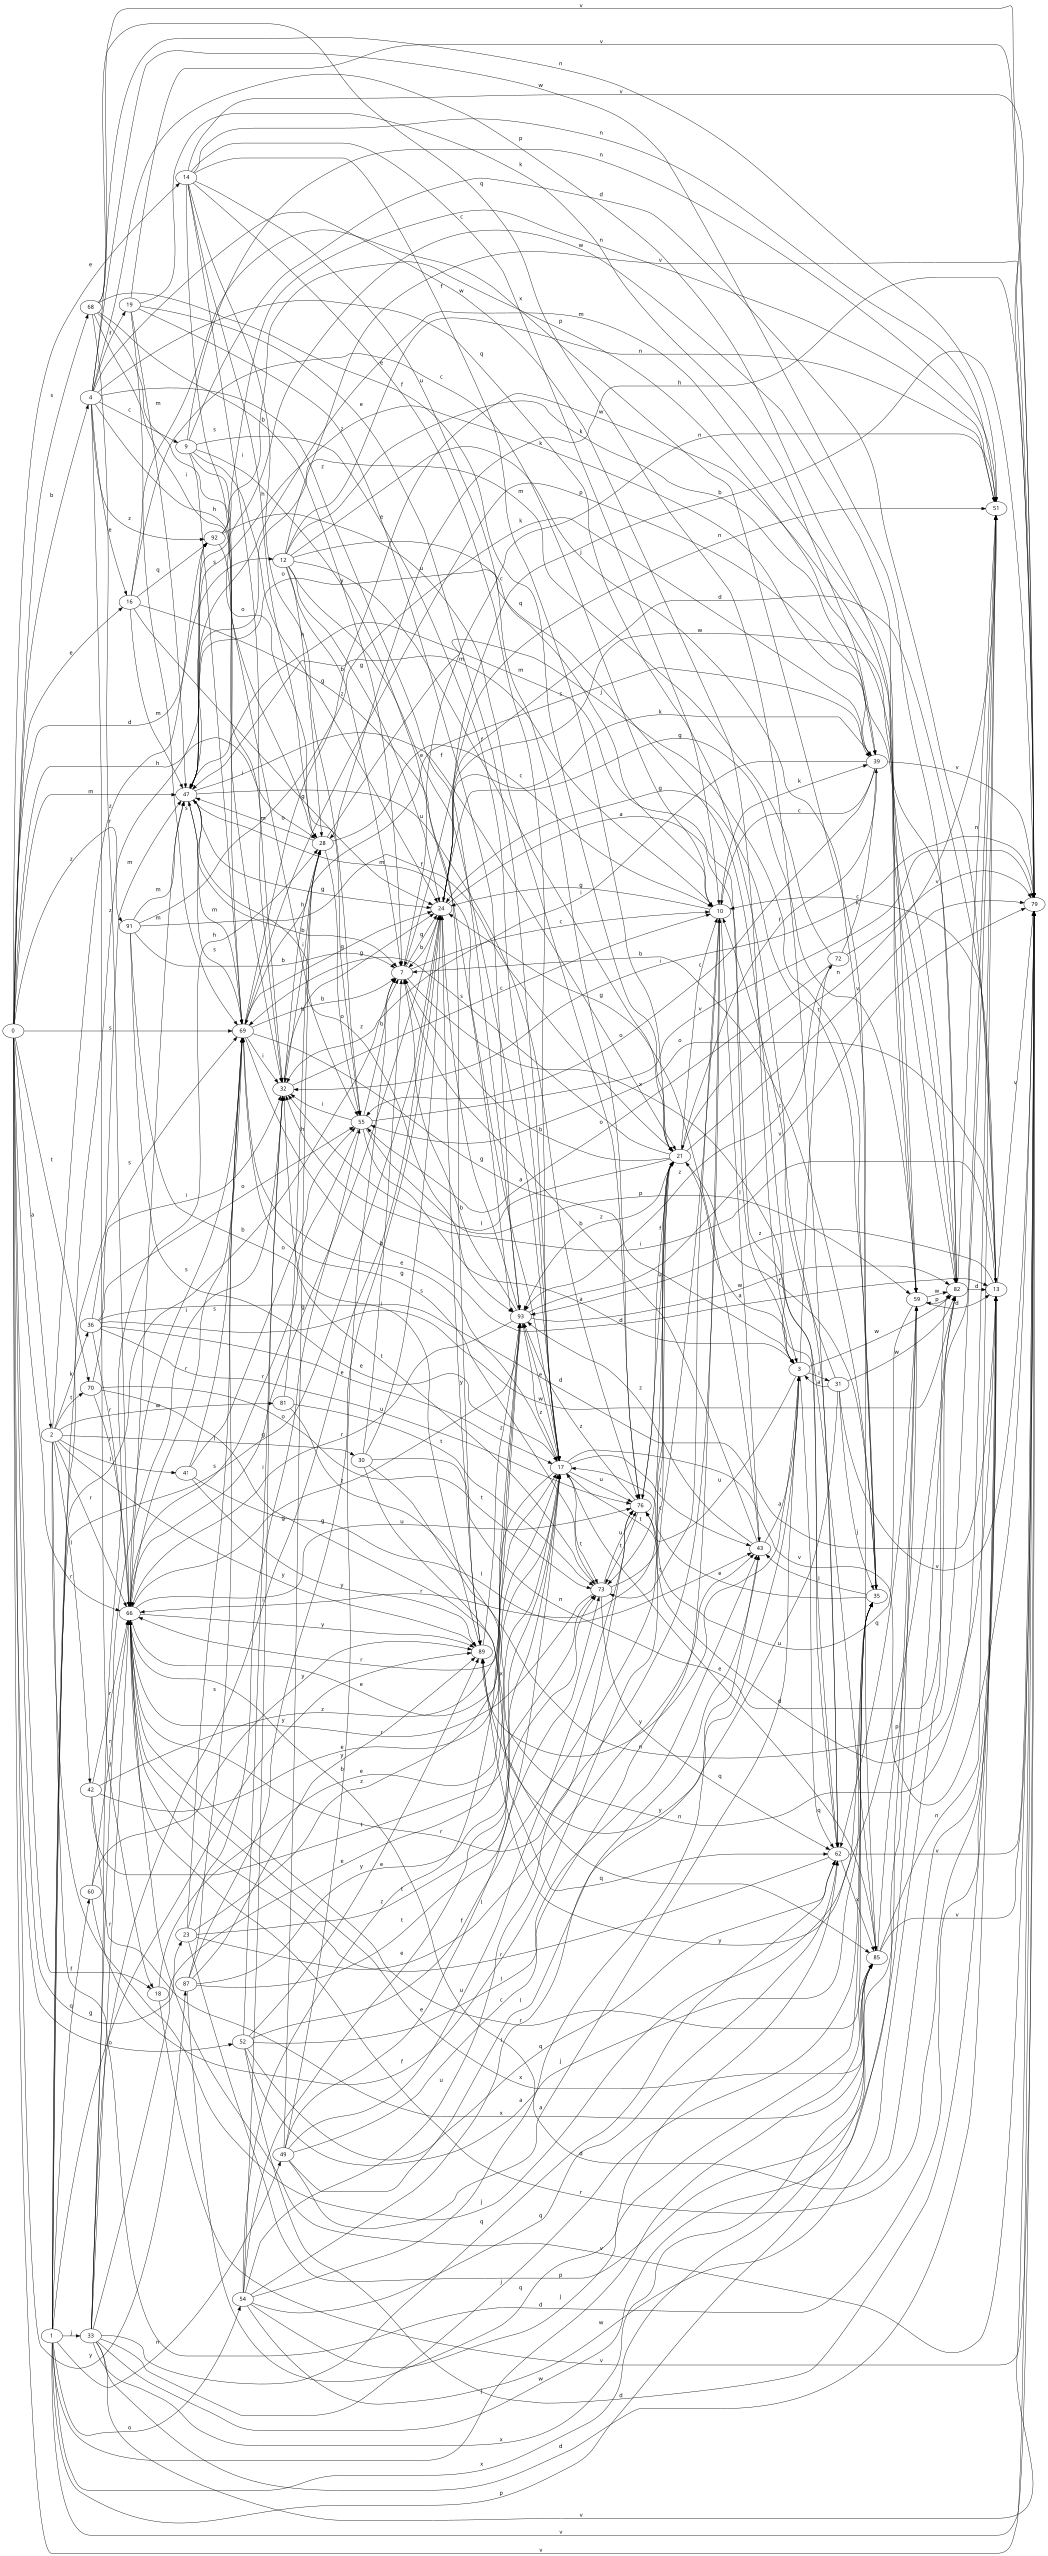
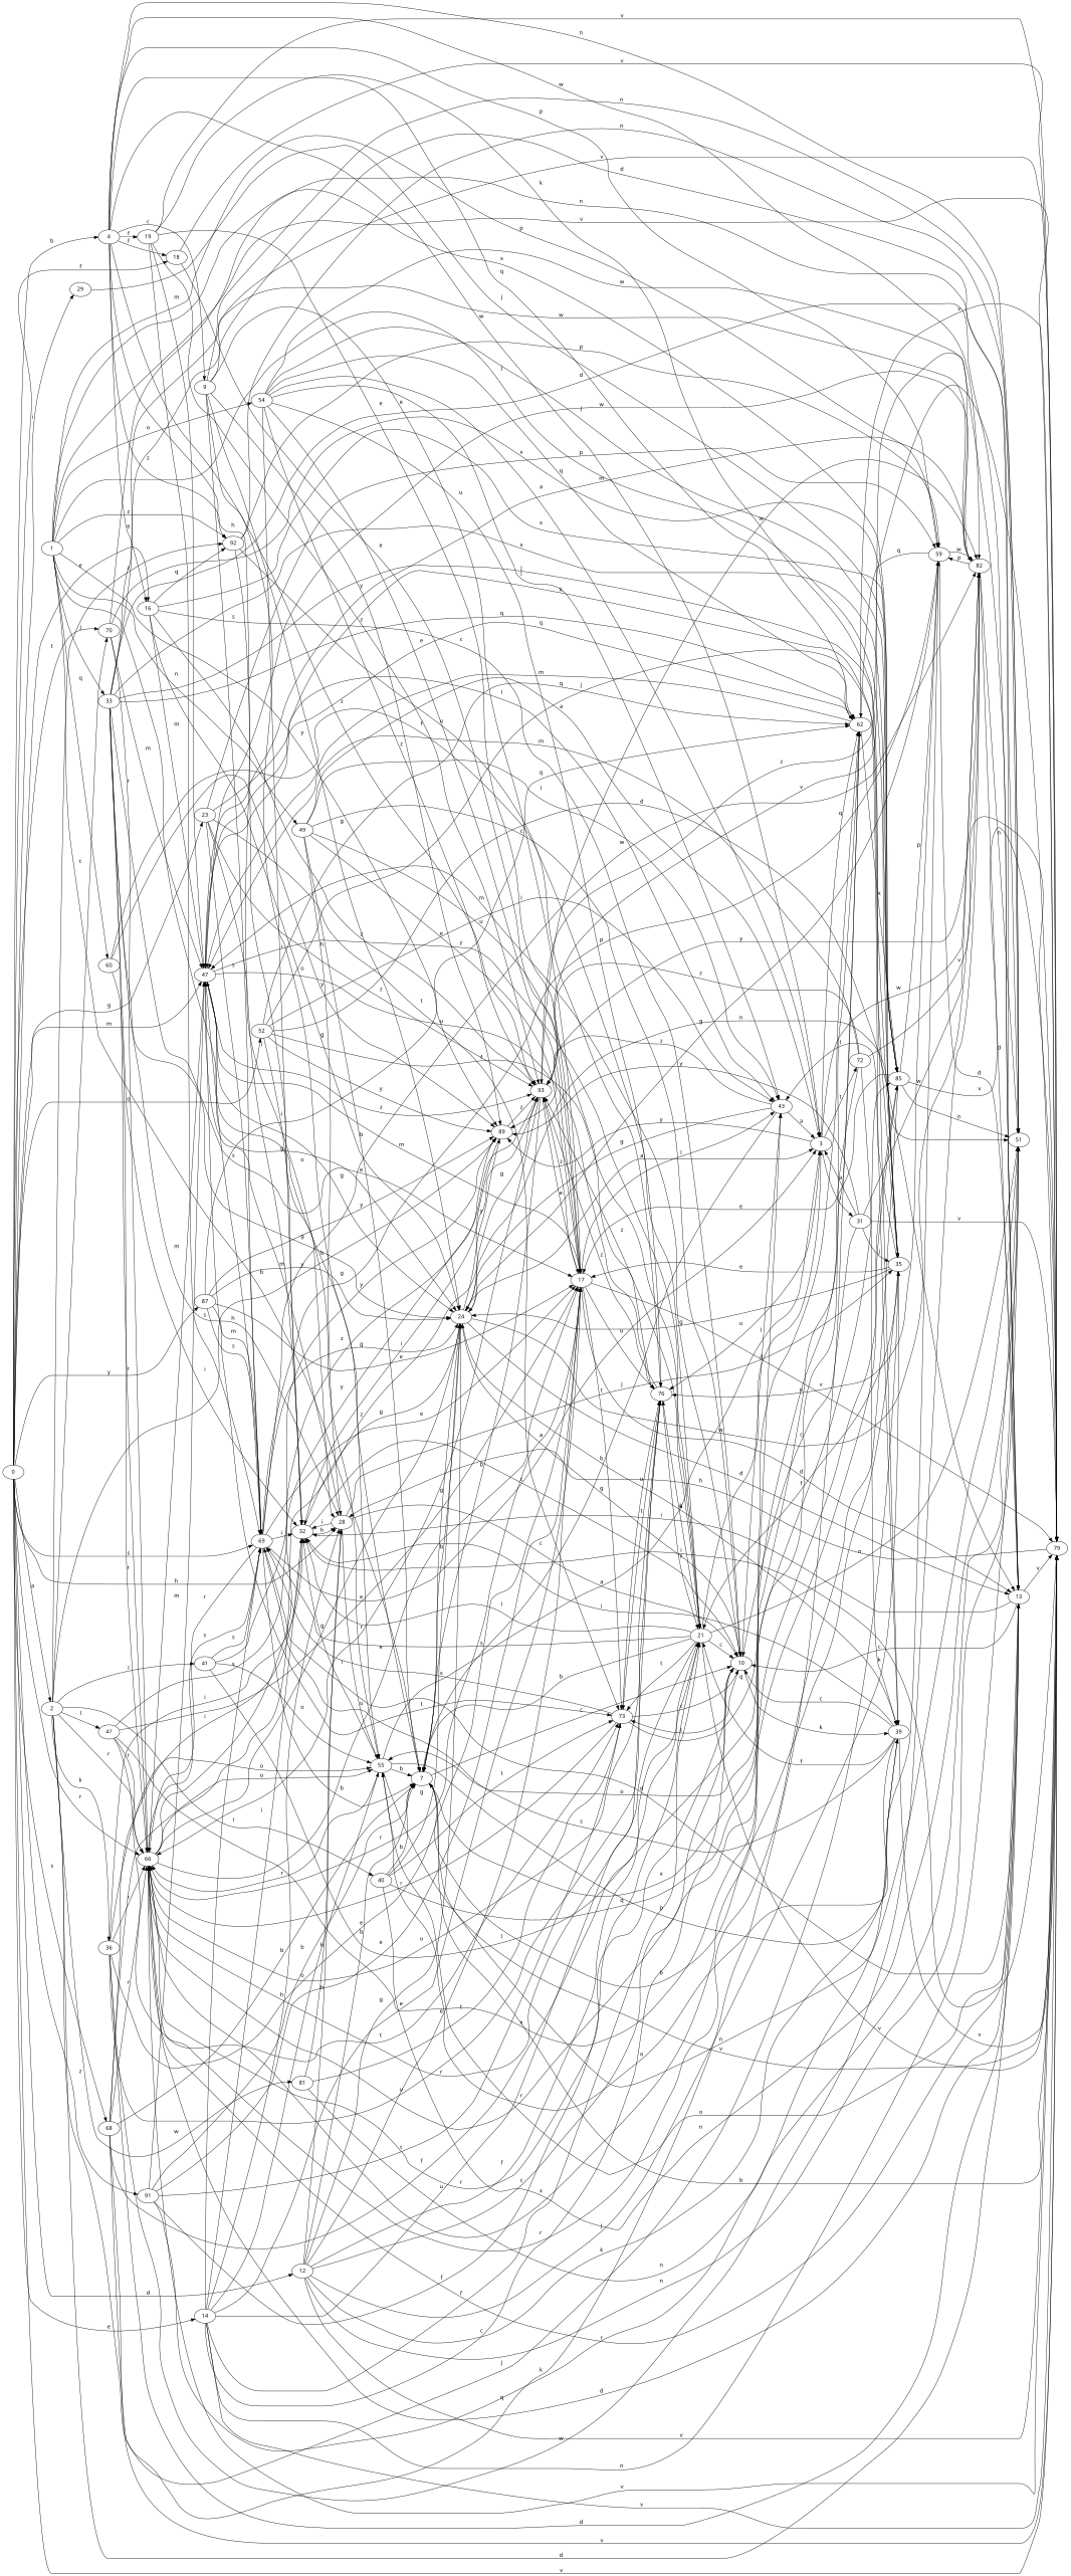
  strict digraph {
    fontname="Noto Sans"
    rankdir=LR
    node [fontname="Noto Sans"]
    edge [fontname="Noto Sans"]
    0
    2
    4
    12
    14
    16
    18
    23
    28
+   29
    47
    52
    66
    68
    69
    70
    79
    87
    91
    35
    89
    92
    13
    36
-   40 [label=30]
+   40
    41
    42
    81
    59
    3
    62
    82
    9
    19
    51
    93
    7
    24
    10
    17
    39
    21
    76
    55
    32
    85
    43
    73
    1
    33
    49
    54
    60
    31
    72
    0 -> 2 [label=a]
    0 -> 4 [label=b]
    0 -> 12 [label=d]
    0 -> 14 [label=e]
    0 -> 16 [label=e]
    0 -> 18 [label=f]
    0 -> 23 [label=g]
    0 -> 28 [label=h]
+   0 -> 29 [label=i]
    0 -> 47 [label=m]
    0 -> 52 [label=o]
    0 -> 66 [label=r]
    0 -> 68 [label=s]
    0 -> 69 [label=s]
    0 -> 70 [label=t]
    0 -> 79 [label=v]
    0 -> 87 [label=y]
    0 -> 91 [label=z]
    2 -> 66 [label=r]
    2 -> 70 [label=t]
    2 -> 35 [label=j]
    2 -> 89 [label=y]
    2 -> 92 [label=z]
    2 -> 13 [label=d]
    2 -> 36 [label=k]
    2 -> 40 [label=l]
    2 -> 41 [label=l]
    2 -> 42 [label=l]
    2 -> 81 [label=w]
    4 -> 16 [label=e]
    4 -> 18 [label=f]
    4 -> 28 [label=h]
    4 -> 92 [label=z]
    4 -> 59 [label=p]
    4 -> 3 [label=w]
    4 -> 62 [label=q]
    4 -> 82 [label=w]
    4 -> 9 [label=c]
    4 -> 19 [label=f]
    4 -> 51 [label=n]
    4 -> 93 [label=z]
    12 -> 28 [label=h]
    12 -> 79 [label=v]
    12 -> 35 [label=j]
    12 -> 51 [label=n]
    12 -> 7 [label=b]
    12 -> 24 [label=g]
    12 -> 10 [label=c]
    12 -> 17 [label=e]
    12 -> 39 [label=k]
    12 -> 21 [label=f]
    14 -> 28 [label=h]
    14 -> 69 [label=s]
    14 -> 79 [label=v]
    14 -> 51 [label=n]
    14 -> 10 [label=c]
    14 -> 17 [label=e]
    14 -> 21 [label=f]
    14 -> 76 [label=u]
    14 -> 55 [label=o]
    14 -> 32 [label=i]
    16 -> 47 [label=m]
    16 -> 92 [label=q]
    16 -> 93 [label=z]
    16 -> 24 [label=g]
    16 -> 10 [label=c]
    16 -> 85 [label=x]
    18 -> 79 [label=v]
    18 -> 17 [label=e]
    23 -> 69 [label=s]
    23 -> 59 [label=p]
    23 -> 93 [label=z]
    23 -> 55 [label=o]
    23 -> 43 [label=l]
    23 -> 73 [label=t]
    28 -> 47 [label=m]
    28 -> 35 [label=j]
    28 -> 10 [label=c]
    28 -> 55 [label=o]
    28 -> 32 [label=i]
+   29 -> 35 [label=j]
    47 -> 69 [label=s]
    47 -> 62 [label=q]
    47 -> 82 [label=w]
    47 -> 93 [label=z]
    47 -> 7 [label=b]
    47 -> 24 [label=g]
    47 -> 39 [label=k]
    47 -> 21 [label=f]
    47 -> 76 [label=u]
    52 -> 35 [label=j]
    52 -> 89 [label=y]
    52 -> 13 [label=d]
    52 -> 62 [label=q]
    52 -> 21 [label=f]
    52 -> 32 [label=i]
    52 -> 43 [label=l]
    66 -> 47 [label=m]
    66 -> 69 [label=s]
    66 -> 79 [label=v]
    66 -> 89 [label=y]
    66 -> 13 [label=d]
    66 -> 93 [label=z]
    66 -> 24 [label=g]
    66 -> 17 [label=e]
    66 -> 76 [label=u]
    66 -> 85 [label=x]
    68 -> 66 [label=r]
    68 -> 79 [label=v]
    68 -> 62 [label=q]
    68 -> 7 [label=b]
    68 -> 21 [label=f]
    68 -> 55 [label=o]
    68 -> 32 [label=i]
    69 -> 47 [label=m]
    69 -> 66 [label=r]
    69 -> 13 [label=d]
    69 -> 59 [label=p]
    69 -> 3 [label=a]
    69 -> 82 [label=w]
    69 -> 7 [label=b]
    69 -> 24 [label=g]
    69 -> 17 [label=e]
    69 -> 32 [label=i]
    70 -> 47 [label=m]
    70 -> 66 [label=r]
    70 -> 51 [label=n]
    70 -> 85 [label=x]
    79 -> 28 [label=h]
    79 -> 7 [label=b]
    79 -> 32 [label=i]
    87 -> 69 [label=s]
    87 -> 89 [label=y]
    87 -> 62 [label=q]
    87 -> 24 [label=g]
    87 -> 17 [label=e]
    87 -> 73 [label=t]
    91 -> 47 [label=m]
    91 -> 7 [label=b]
    91 -> 17 [label=e]
    91 -> 39 [label=k]
    91 -> 21 [label=f]
    91 -> 73 [label=t]
    35 -> 7 [label=b]
    35 -> 24 [label=g]
    35 -> 17 [label=e]
    35 -> 21 [label=f]
    35 -> 43 [label=l]
    89 -> 93 [label=z]
    89 -> 32 [label=i]
    92 -> 59 [label=p]
    92 -> 51 [label=n]
    92 -> 76 [label=u]
    92 -> 32 [label=i]
    13 -> 66 [label=r]
    13 -> 79 [label=v]
    13 -> 93 [label=z]
    13 -> 10 [label=c]
    13 -> 55 [label=o]
    13 -> 32 [label=i]
    36 -> 66 [label=r]
    36 -> 13 [label=d]
    36 -> 82 [label=w]
    36 -> 17 [label=e]
    36 -> 76 [label=u]
    36 -> 55 [label=o]
    36 -> 32 [label=i]
    40 -> 62 [label=q]
    40 -> 51 [label=n]
    40 -> 7 [label=b]
    40 -> 24 [label=g]
    40 -> 73 [label=t]
    41 -> 69 [label=s]
    41 -> 89 [label=y]
    41 -> 55 [label=o]
    41 -> 43 [label=l]
    42 -> 66 [label=r]
    42 -> 93 [label=z]
    42 -> 17 [label=e]
    42 -> 85 [label=x]
    42 -> 73 [label=t]
    81 -> 28 [label=h]
    81 -> 51 [label=n]
    81 -> 73 [label=t]
    59 -> 13 [label=d]
    59 -> 62 [label=q]
    59 -> 82 [label=w]
    59 -> 24 [label=g]
    59 -> 76 [label=u]
    3 -> 89 [label=y]
    3 -> 62 [label=q]
    3 -> 82 [label=w]
    3 -> 76 [label=u]
    3 -> 31 [label=i]
    3 -> 72 [label=t]
    62 -> 47 [label=m]
    62 -> 66 [label=r]
    62 -> 79 [label=v]
    62 -> 85 [label=x]
    82 -> 47 [label=m]
    82 -> 89 [label=y]
    82 -> 13 [label=d]
    82 -> 59 [label=p]
    82 -> 51 [label=n]
    9 -> 69 [label=s]
    9 -> 89 [label=y]
    9 -> 13 [label=d]
    9 -> 51 [label=n]
    9 -> 24 [label=g]
    9 -> 17 [label=e]
    9 -> 55 [label=o]
    19 -> 47 [label=m]
    19 -> 69 [label=s]
    19 -> 79 [label=v]
    19 -> 93 [label=z]
    19 -> 17 [label=e]
    19 -> 39 [label=k]
    93 -> 66 [label=r]
    93 -> 79 [label=v]
    93 -> 82 [label=w]
    93 -> 7 [label=b]
    93 -> 24 [label=g]
    93 -> 17 [label=e]
    7 -> 51 [label=n]
    7 -> 24 [label=g]
    7 -> 10 [label=c]
    7 -> 85 [label=x]
    24 -> 89 [label=y]
    24 -> 13 [label=d]
    24 -> 3 [label=a]
    24 -> 82 [label=w]
    24 -> 51 [label=n]
    24 -> 7 [label=b]
    24 -> 39 [label=k]
    10 -> 47 [label=m]
    10 -> 66 [label=r]
    10 -> 24 [label=g]
    10 -> 39 [label=k]
    10 -> 43 [label=l]
    10 -> 73 [label=t]
    17 -> 47 [label=m]
    17 -> 66 [label=r]
    17 -> 79 [label=v]
    17 -> 13 [label=d]
    17 -> 93 [label=z]
    17 -> 76 [label=u]
    17 -> 43 [label=l]
    17 -> 73 [label=t]
    39 -> 69 [label=s]
    39 -> 79 [label=v]
    39 -> 10 [label=c]
    39 -> 21 [label=f]
    39 -> 55 [label=o]
    39 -> 32 [label=i]
    21 -> 66 [label=r]
    21 -> 69 [label=s]
    21 -> 79 [label=v]
    21 -> 3 [label=a]
    21 -> 51 [label=n]
    21 -> 93 [label=z]
    21 -> 7 [label=b]
    21 -> 10 [label=c]
    21 -> 76 [label=u]
    21 -> 32 [label=l]
    21 -> 73 [label=t]
    76 -> 93 [label=z]
    76 -> 21 [label=f]
    76 -> 73 [label=t]
    55 -> 66 [label=r]
    55 -> 79 [label=v]
    55 -> 59 [label=p]
    55 -> 3 [label=a]
    55 -> 7 [label=b]
    55 -> 32 [label=i]
    32 -> 28 [label=h]
    32 -> 24 [label=g]
    32 -> 10 [label=c]
    85 -> 66 [label=r]
    85 -> 79 [label=v]
    85 -> 59 [label=p]
    85 -> 51 [label=n]
    85 -> 17 [label=e]
    43 -> 3 [label=a]
    43 -> 93 [label=z]
    43 -> 7 [label=b]
    43 -> 24 [label=g]
    73 -> 66 [label=r]
    73 -> 69 [label=s]
    73 -> 62 [label=q]
    73 -> 10 [label=c]
    73 -> 76 [label=u]
-   1 -> 69 [label=s]
    1 -> 79 [label=v]
    1 -> 35 [label=j]
    1 -> 89 [label=y]
    1 -> 92 [label=z]
    1 -> 59 [label=p]
    1 -> 7 [label=b]
    1 -> 24 [label=g]
    1 -> 85 [label=x]
    1 -> 33 [label=j]
    1 -> 49 [label=n]
    1 -> 54 [label=o]
    1 -> 60 [label=q]
    33 -> 28 [label=h]
    33 -> 66 [label=r]
    33 -> 79 [label=v]
    33 -> 35 [label=j]
    33 -> 13 [label=d]
    33 -> 62 [label=q]
    33 -> 82 [label=w]
    33 -> 24 [label=g]
    33 -> 17 [label=e]
    33 -> 32 [label=i]
    33 -> 85 [label=x]
    49 -> 28 [label=h]
    49 -> 3 [label=a]
    49 -> 7 [label=b]
    49 -> 10 [label=c]
    49 -> 17 [label=e]
    49 -> 76 [label=u]
    49 -> 43 [label=l]
    54 -> 35 [label=j]
    54 -> 3 [label=a]
    54 -> 62 [label=q]
    54 -> 82 [label=w]
    54 -> 93 [label=z]
    54 -> 17 [label=e]
    54 -> 76 [label=u]
    54 -> 32 [label=i]
    54 -> 43 [label=l]
    60 -> 66 [label=r]
    60 -> 89 [label=y]
    60 -> 21 [label=f]
    31 -> 79 [label=v]
    31 -> 35 [label=j]
    31 -> 89 [label=y]
    31 -> 3 [label=a]
    31 -> 82 [label=w]
    31 -> 10 [label=c]
    72 -> 47 [label=m]
    72 -> 79 [label=v]
    72 -> 93 [label=z]
    72 -> 39 [label=k]
    72 -> 55 [label=o]
  }
